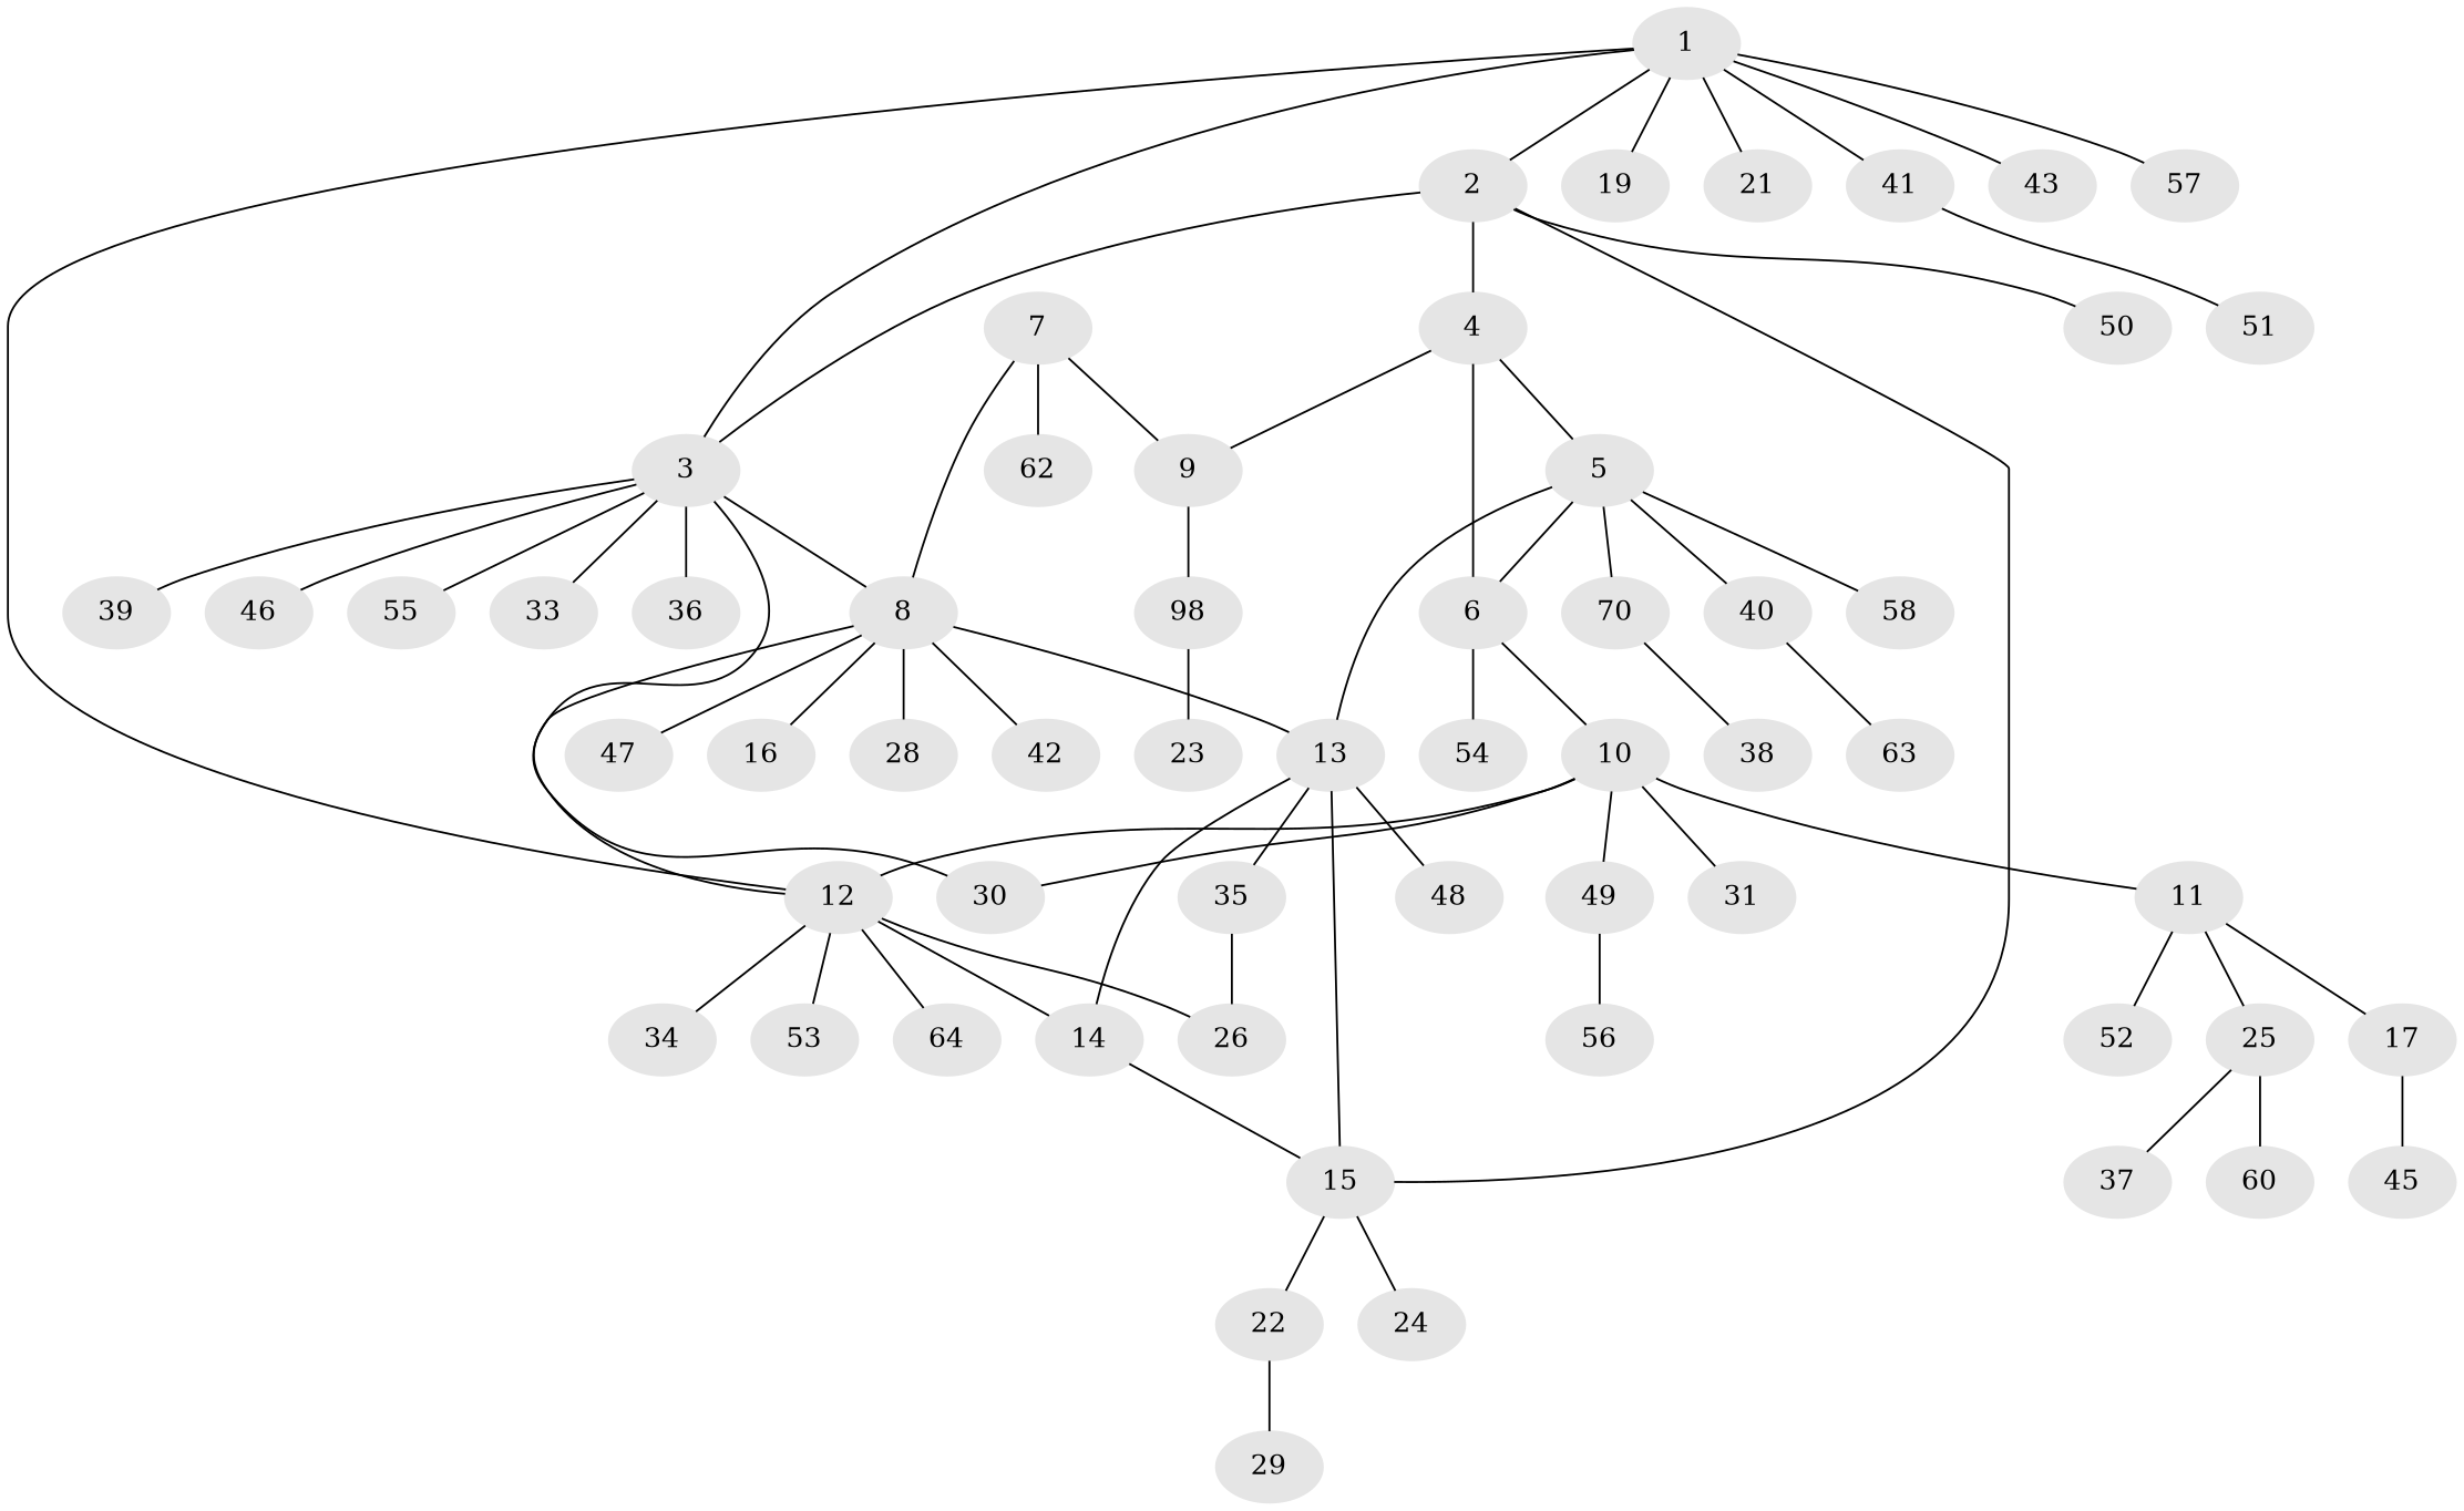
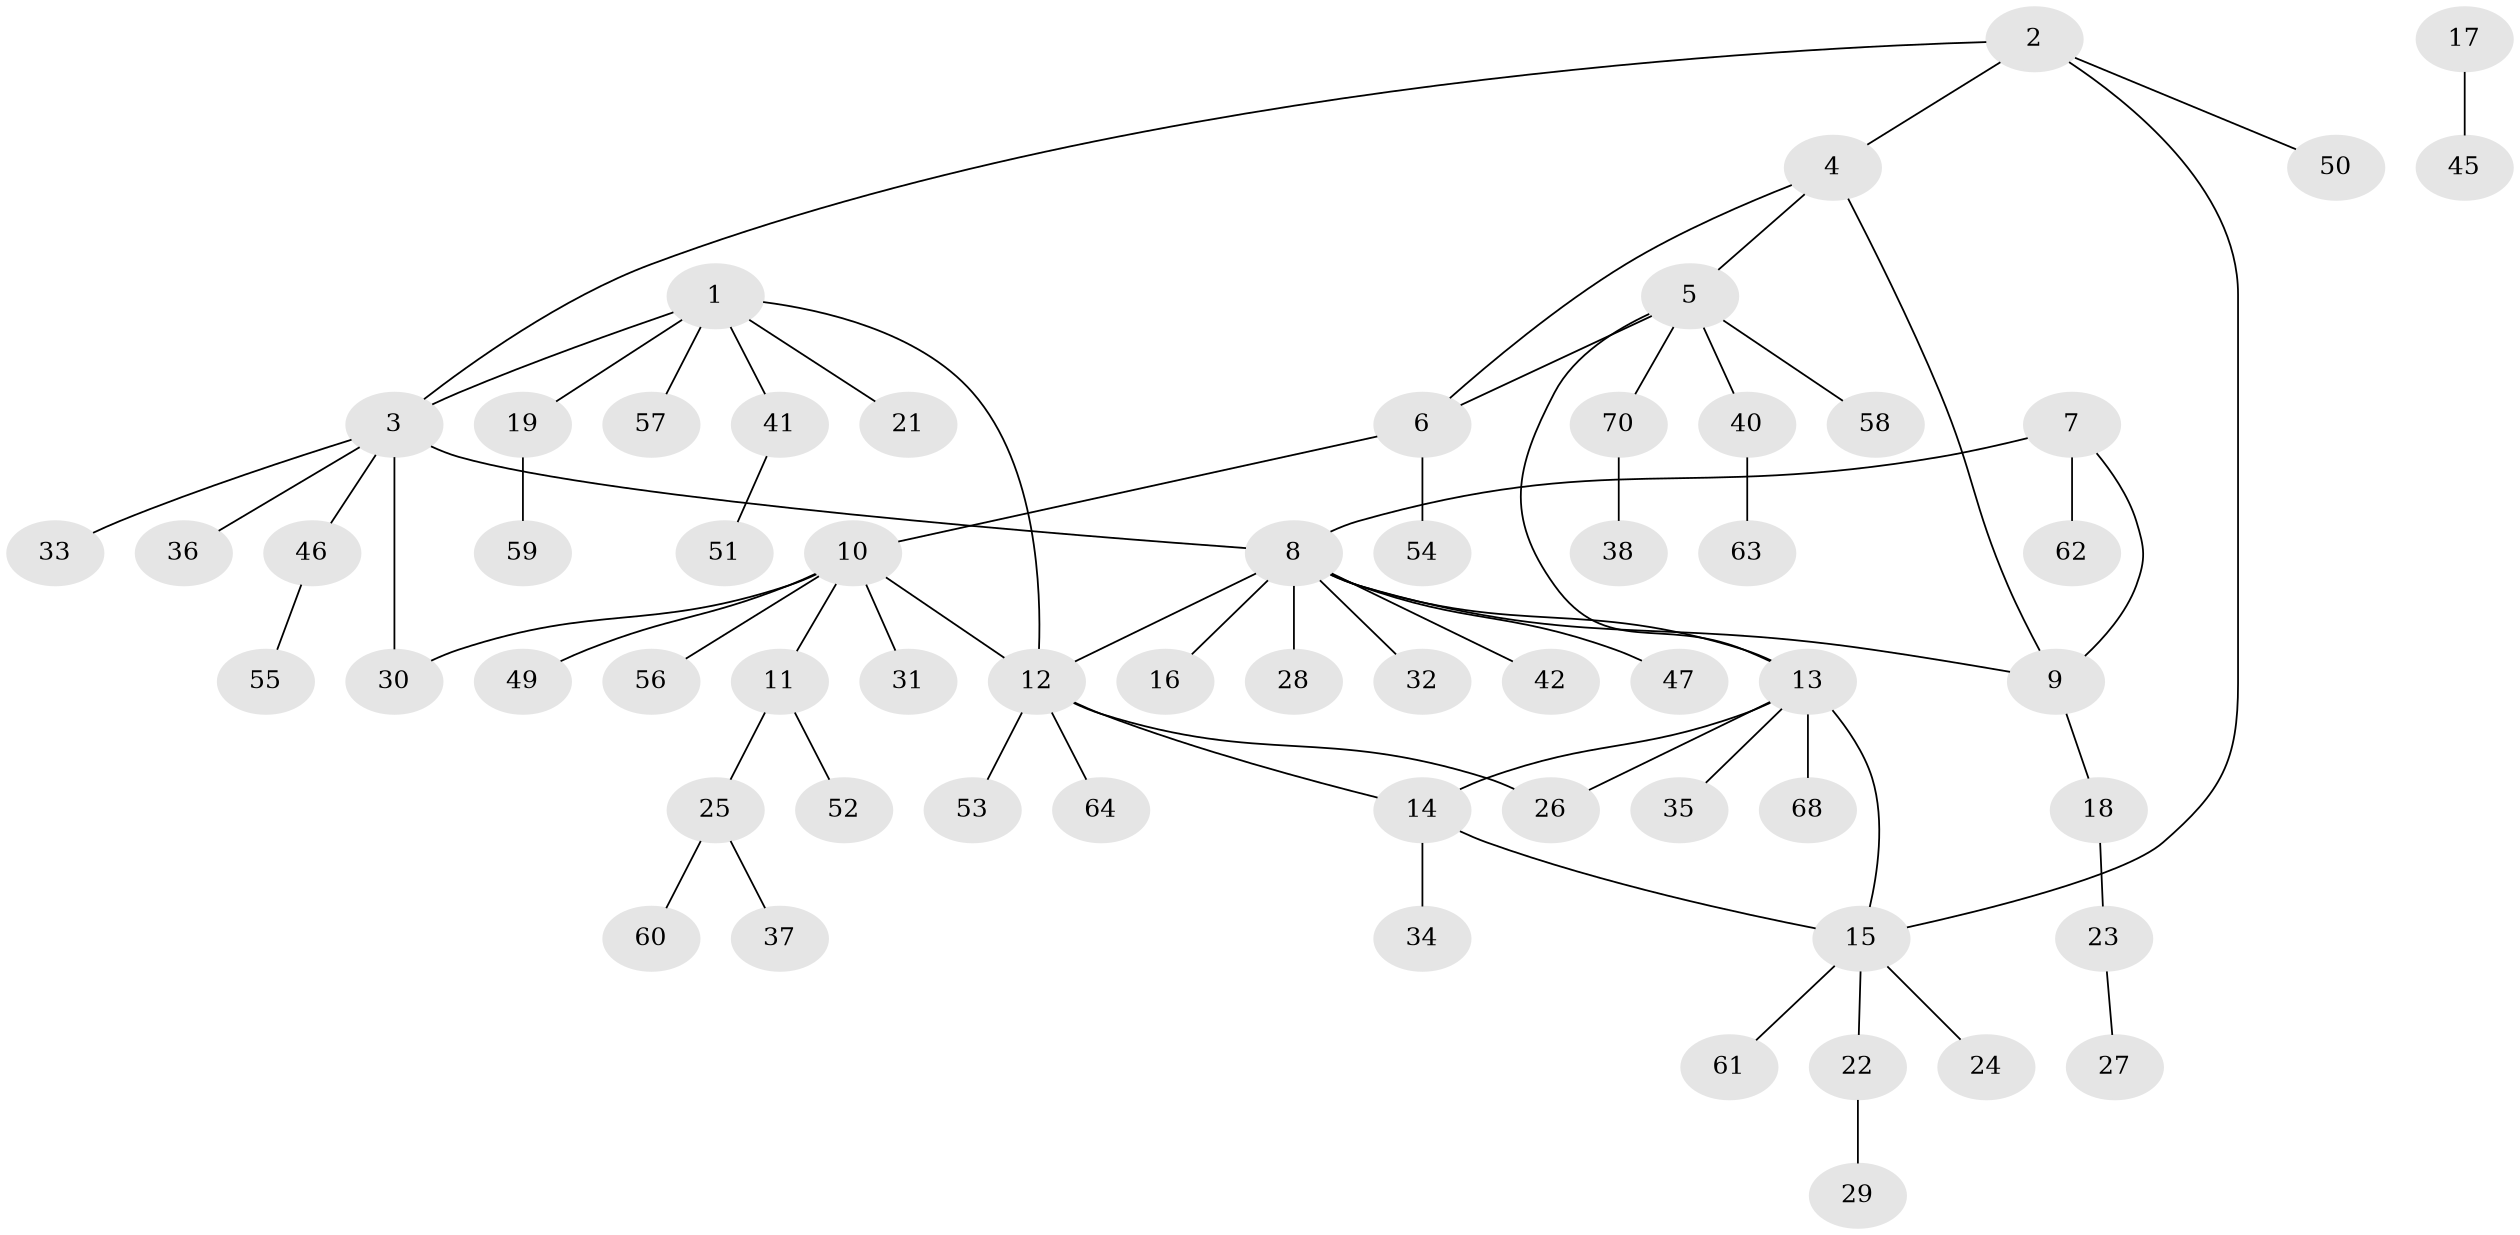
  graph {
    node [color=gray90 style=filled]
    1
    2
    3
    12
    19
    21
    41
-   43
    57
    4
    15
    50
    8
    30
    33
    36
-   39
    46
    55
    14
    26
    34
    53
    64
+   59
    51
    5
    6
    9
    22
    24
+   61
    13
    16
    28
+   32
    42
    47
    n39 [label=70]
    40
    58
    10
    54
-   18 [label=98]
+   18
    35
-   48
+   48 [label=68]
    38
    63
    11
    31
    49
    56
    7
    62
    23
    17
    25
    52
    45
    37
    60
    29
-   1 -- 2
+   27
    1 -- 3
    1 -- 12
    1 -- 19
    1 -- 21
    1 -- 41
-   1 -- 43
    1 -- 57
    2 -- 3
    2 -- 4
    2 -- 15
    2 -- 50
    3 -- 8
    3 -- 30
    3 -- 33
    3 -- 36
-   3 -- 39
    3 -- 46
-   3 -- 55
+   46 -- 55
    12 -- 14
    12 -- 26
-   12 -- 34
+   14 -- 34
    12 -- 53
    12 -- 64
+   19 -- 59
    41 -- 51
    4 -- 5
    4 -- 6
    4 -- 9
    15 -- 22
    15 -- 24
+   15 -- 61
    8 -- 12
+   8 -- 9
    8 -- 13
    8 -- 16
    8 -- 28
+   8 -- 32
    8 -- 42
    8 -- 47
    14 -- 15
    5 -- 6
    5 -- 13
    5 -- n39
    5 -- 40
    5 -- 58
    6 -- 10
    6 -- 54
    9 -- 18
    22 -- 29
    13 -- 15
    13 -- 14
-   35 -- 26
+   13 -- 26
    13 -- 35
    13 -- 48
    n39 -- 38
    40 -- 63
    10 -- 12
    10 -- 30
    10 -- 11
    10 -- 31
    10 -- 49
-   49 -- 56
+   10 -- 56
    18 -- 23
-   11 -- 17
    11 -- 25
    11 -- 52
    7 -- 8
    7 -- 9
    7 -- 62
+   23 -- 27
    17 -- 45
    25 -- 37
    25 -- 60
  }
